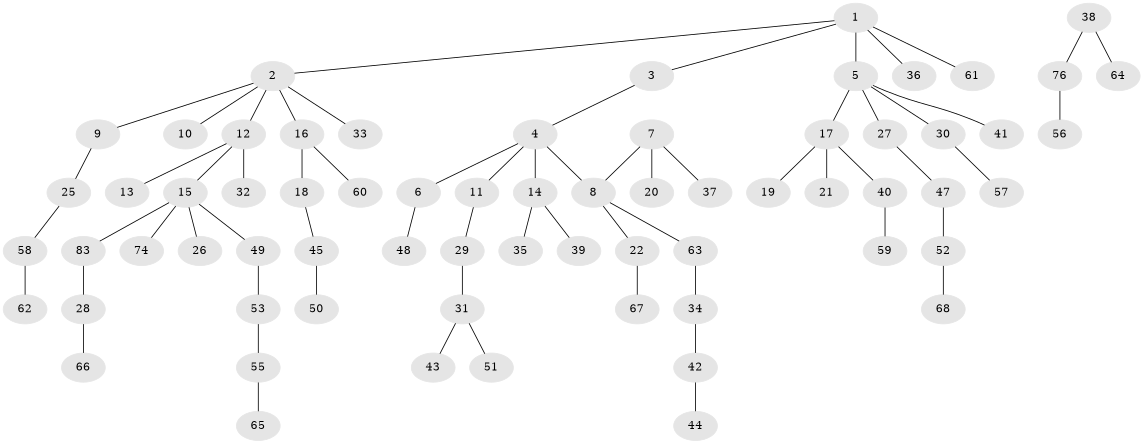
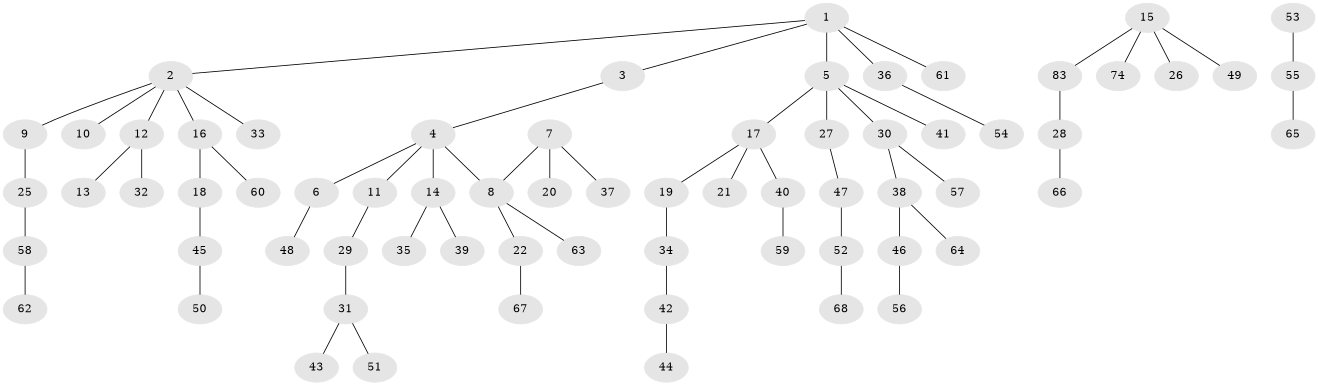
  graph {
    node [color=gray90 style=filled]
    1
    2
    3
    5
    36
    61
    9
    10
    12
    16
    33
    4
    17
    27
    30
    41
+   54
    25
    13
    15
    32
    18
    60
    6
    11
    14
    8
    48
    7
    20
    37
    29
    35
    39
    19
    21
    40
    47
    38
    57
    22
    63
    67
    58
    31
    n46 [label=83]
    n47 [label=74]
    26
    49
    28
    53
    45
    34
    59
    50
    42
    66
    62
    52
    43
    51
-   46 [label=76]
+   46
    64
    44
    56
    68
    55
    65
    1 -- 2
    1 -- 3
    1 -- 5
    1 -- 36
    1 -- 61
    2 -- 9
    2 -- 10
    2 -- 12
    2 -- 16
    2 -- 33
    3 -- 4
    5 -- 17
    5 -- 27
    5 -- 30
    5 -- 41
+   36 -- 54
    9 -- 25
    12 -- 13
-   12 -- 15
    12 -- 32
    16 -- 18
    16 -- 60
    4 -- 6
    4 -- 11
    4 -- 14
    4 -- 8
    17 -- 19
    17 -- 21
    17 -- 40
    27 -- 47
+   30 -- 38
    30 -- 57
    25 -- 58
    15 -- n46
    15 -- n47
    15 -- 26
    15 -- 49
    18 -- 45
    6 -- 48
    11 -- 29
    14 -- 35
    14 -- 39
    8 -- 22
    8 -- 63
    7 -- 8
    7 -- 20
    7 -- 37
    29 -- 31
-   63 -- 34
+   19 -- 34
    40 -- 59
    47 -- 52
    38 -- 46
    38 -- 64
    22 -- 67
    58 -- 62
    31 -- 43
    31 -- 51
    n46 -- 28
-   49 -- 53
    28 -- 66
    53 -- 55
    45 -- 50
    34 -- 42
    42 -- 44
    52 -- 68
    46 -- 56
    55 -- 65
  }
